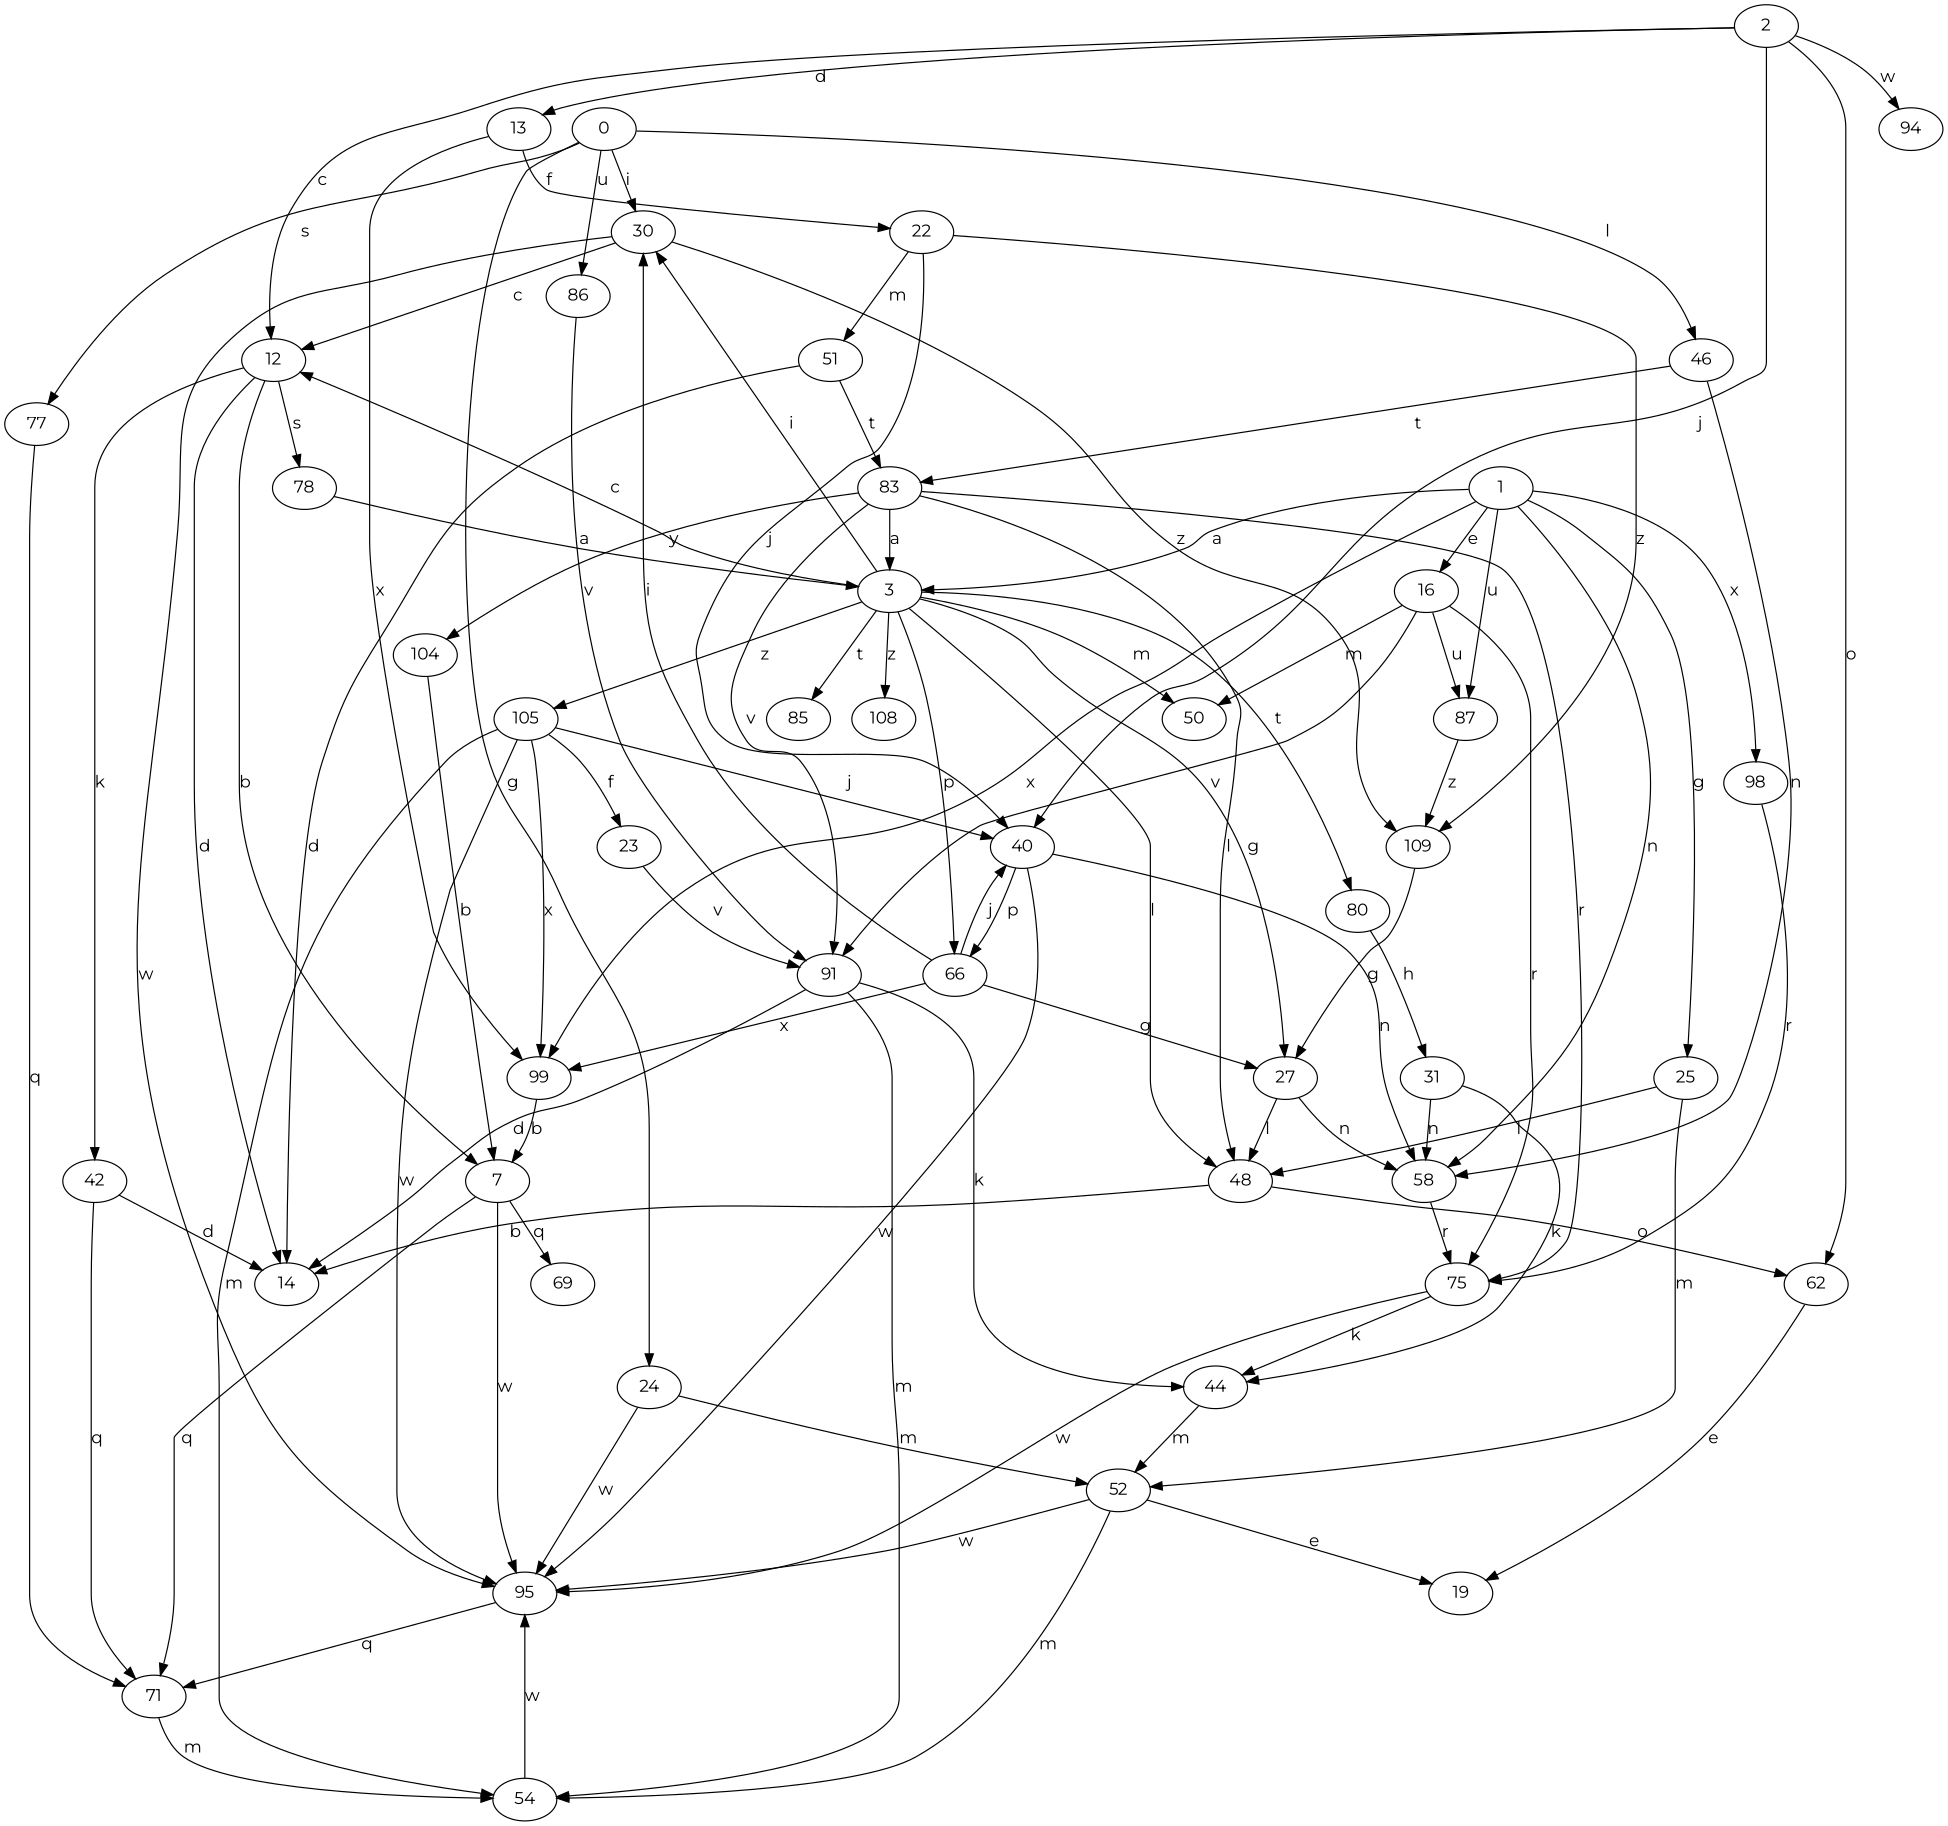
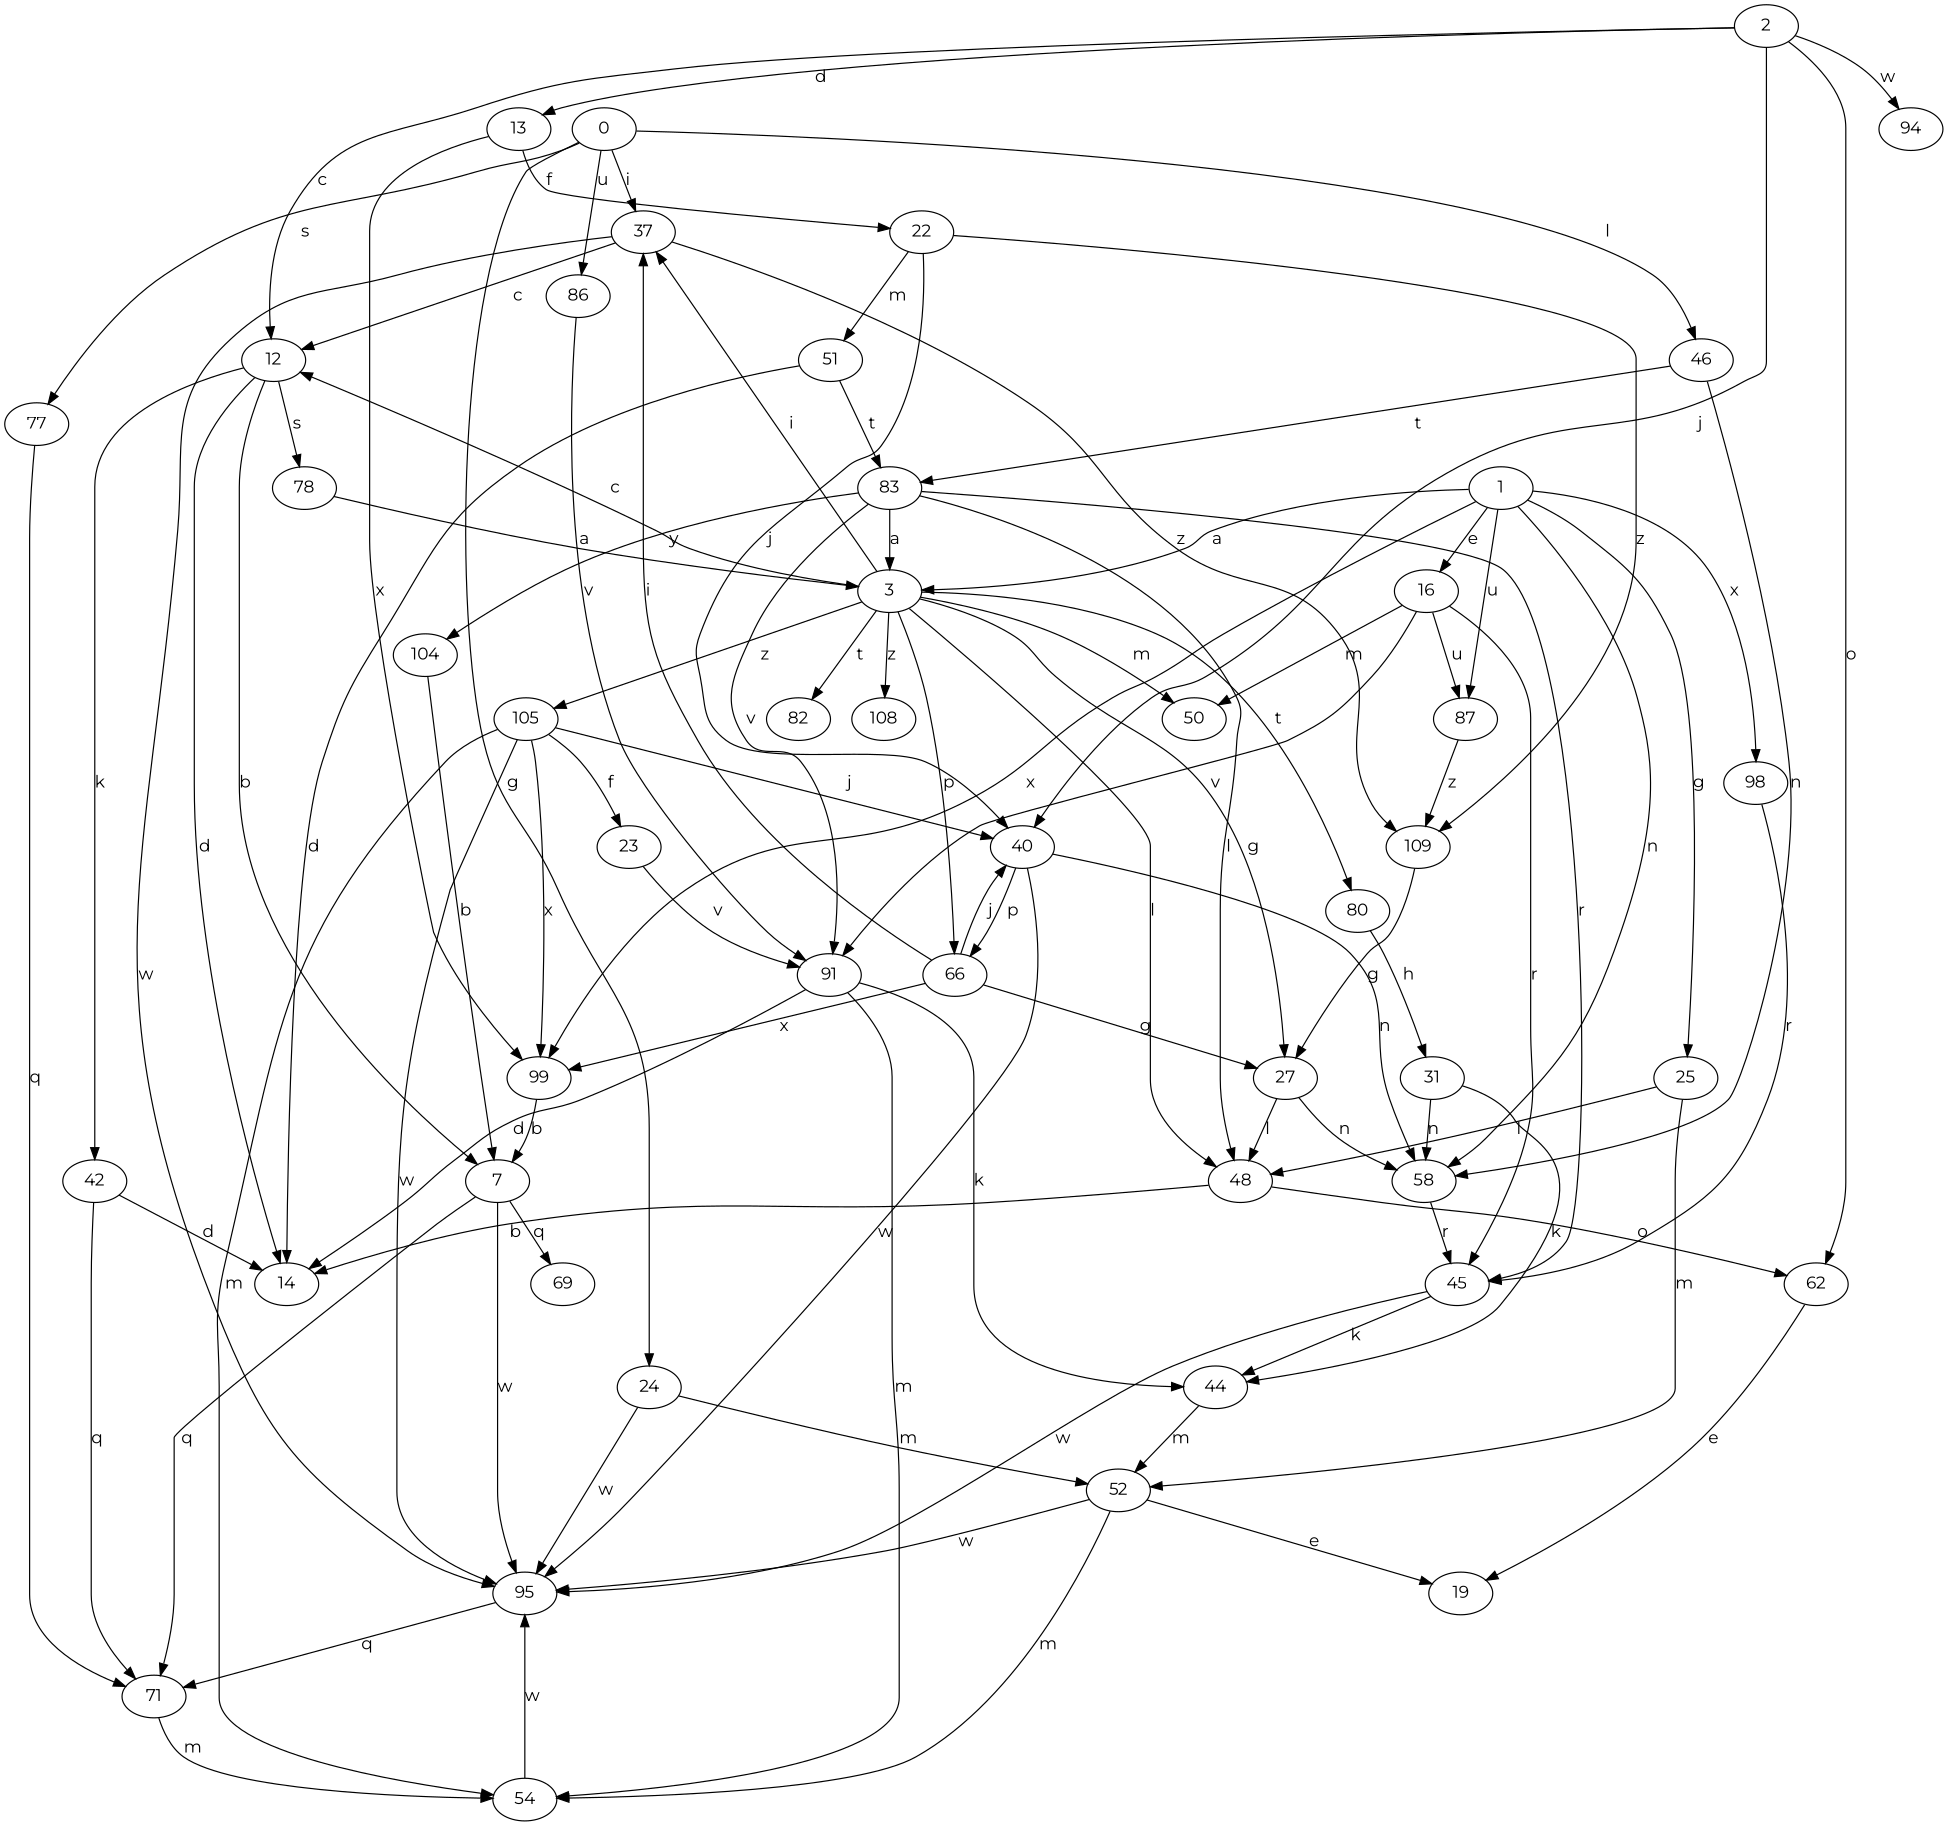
  strict digraph {
    fontname=Montserrat
    node [fontname=Montserrat]
    edge [fontname=Montserrat]
    0
    24
-   37 [label=30]
+   37
    46
    77
    86
    95
    52
    12
    109
    58
    83
    71
    91
    1
    3
    16
    25
    87
    98
    99
    27
    48
    50
    66
    80
-   82 [label=85]
+   82
    105
    108
-   75
+   75 [label=45]
    7
    2
    13
    40
    62
    94
    14
    42
    78
    22
    19
    31
    23
    54
    69
    51
    44
    104
    0 -> 24 [label=g]
    0 -> 37 [label=i]
    0 -> 46 [label=l]
    0 -> 77 [label=s]
    0 -> 86 [label=u]
    24 -> 95 [label=w]
    24 -> 52 [label=m]
    37 -> 95 [label=w]
    37 -> 12 [label=c]
    37 -> 109 [label=z]
    46 -> 58 [label=n]
    46 -> 83 [label=t]
    77 -> 71 [label=q]
    86 -> 91 [label=v]
    95 -> 71 [label=q]
    52 -> 95 [label=w]
    52 -> 19 [label=e]
    52 -> 54 [label=m]
    12 -> 7 [label=b]
    12 -> 14 [label=d]
    12 -> 42 [label=k]
    12 -> 78 [label=s]
    109 -> 27 [label=g]
    58 -> 75 [label=r]
    83 -> 91 [label=v]
    83 -> 3 [label=a]
    83 -> 48 [label=l]
    83 -> 75 [label=r]
    83 -> 104 [label=y]
    71 -> 54 [label=m]
    91 -> 14 [label=d]
    91 -> 54 [label=m]
    91 -> 44 [label=k]
    1 -> 58 [label=n]
    1 -> 3 [label=a]
    1 -> 16 [label=e]
    1 -> 25 [label=g]
    1 -> 87 [label=u]
    1 -> 98 [label=x]
    1 -> 99 [label=x]
    3 -> 37 [label=i]
    3 -> 12 [label=c]
    3 -> 27 [label=g]
    3 -> 48 [label=l]
    3 -> 50 [label=m]
    3 -> 66 [label=p]
    3 -> 80 [label=t]
    3 -> 82 [label=t]
    3 -> 105 [label=z]
    3 -> 108 [label=z]
    16 -> 91 [label=v]
    16 -> 87 [label=u]
    16 -> 50 [label=m]
    16 -> 75 [label=r]
    25 -> 52 [label=m]
    25 -> 48 [label=l]
    87 -> 109 [label=z]
    98 -> 75 [label=r]
    99 -> 7 [label=b]
    27 -> 58 [label=n]
    27 -> 48 [label=l]
    48 -> 62 [label=o]
    48 -> 14 [label=b]
    66 -> 37 [label=i]
    66 -> 99 [label=x]
    66 -> 27 [label=g]
    66 -> 40 [label=j]
    80 -> 31 [label=h]
    105 -> 95 [label=w]
    105 -> 99 [label=x]
    105 -> 40 [label=j]
    105 -> 23 [label=f]
    105 -> 54 [label=m]
    75 -> 95 [label=w]
    75 -> 44 [label=k]
    7 -> 95 [label=w]
    7 -> 71 [label=q]
    7 -> 69 [label=q]
    2 -> 12 [label=c]
    2 -> 13 [label=d]
    2 -> 40 [label=j]
    2 -> 62 [label=o]
    2 -> 94 [label=w]
    13 -> 99 [label=x]
    13 -> 22 [label=f]
    40 -> 95 [label=w]
    40 -> 58 [label=n]
    40 -> 66 [label=p]
    62 -> 19 [label=e]
    42 -> 71 [label=q]
    42 -> 14 [label=d]
    78 -> 3 [label=a]
    22 -> 109 [label=z]
    22 -> 40 [label=j]
    22 -> 51 [label=m]
    31 -> 58 [label=n]
    31 -> 44 [label=k]
    23 -> 91 [label=v]
    54 -> 95 [label=w]
    51 -> 83 [label=t]
    51 -> 14 [label=d]
    44 -> 52 [label=m]
    104 -> 7 [label=b]
  }
